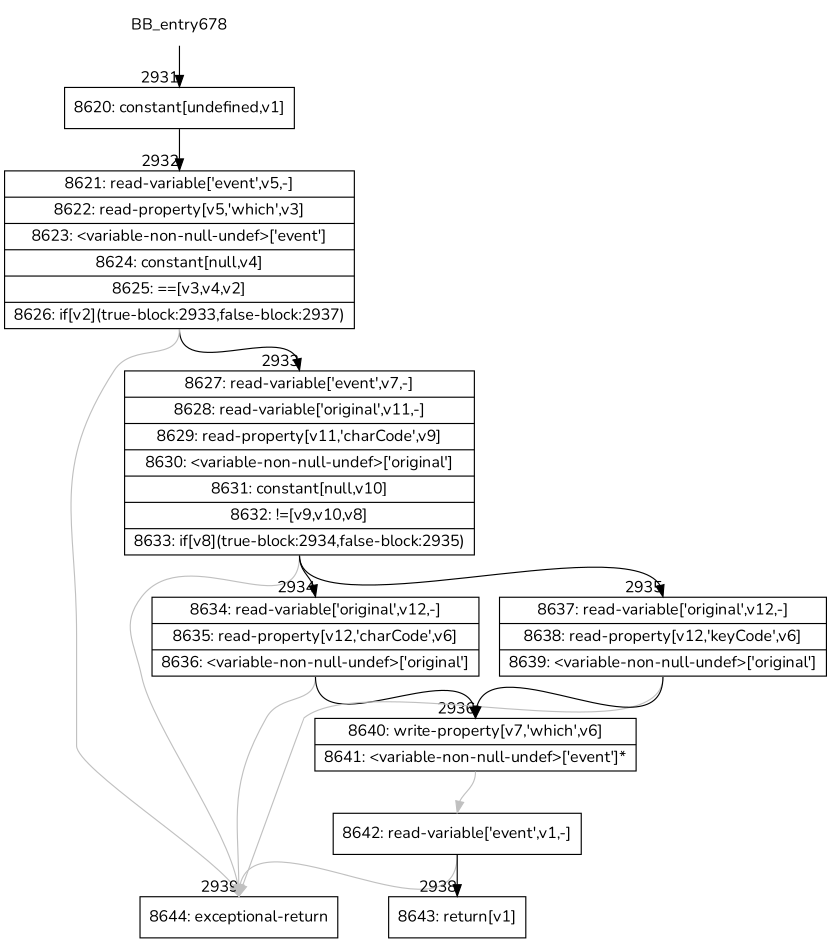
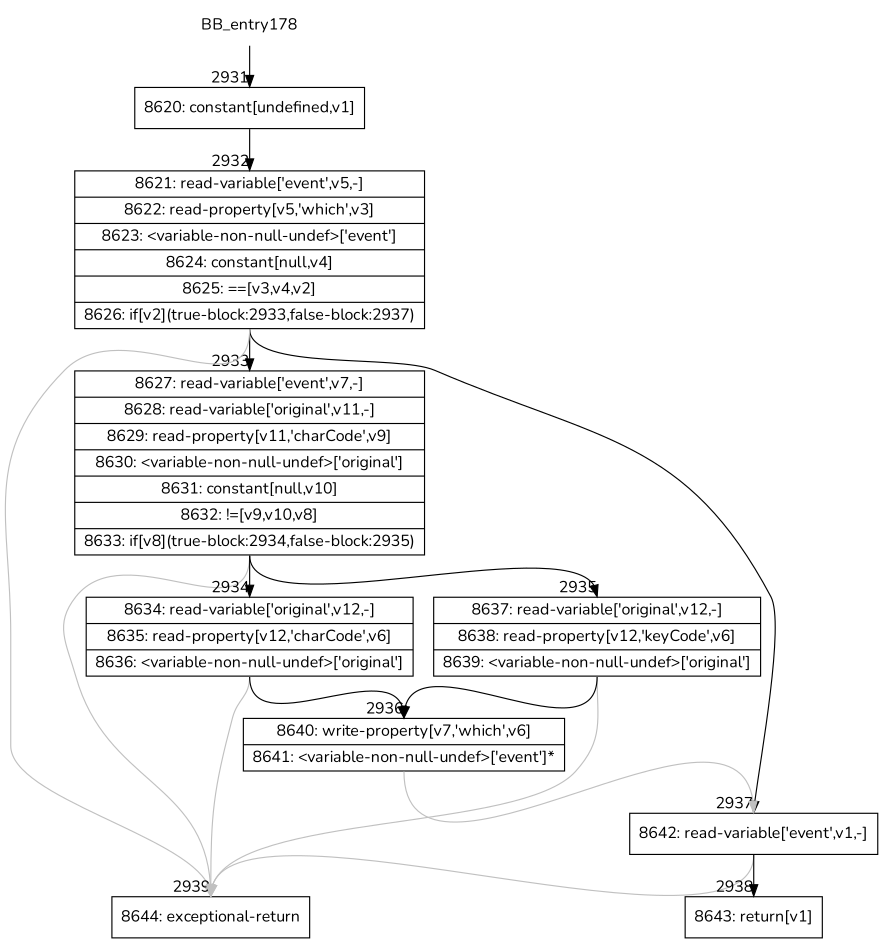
  digraph {
    fontname=Nunito
    rankdir=TD
    node [fontname=Nunito shape=record]
    edge [fontname=Nunito headport=n tailport=s]
-   BB_entry178 [shape=none label=BB_entry678]
+   BB_entry178 [shape=none]
    n2 [label="{8620: constant[undefined,v1]}"]
    n3 [label="{8621: read-variable['event',v5,-]|8622: read-property[v5,'which',v3]|8623: \<variable-non-null-undef\>['event']|8624: constant[null,v4]|8625: ==[v3,v4,v2]|8626: if[v2](true-block:2933,false-block:2937)}"]
    n4 [label="{8627: read-variable['event',v7,-]|8628: read-variable['original',v11,-]|8629: read-property[v11,'charCode',v9]|8630: \<variable-non-null-undef\>['original']|8631: constant[null,v10]|8632: !=[v9,v10,v8]|8633: if[v8](true-block:2934,false-block:2935)}"]
    n5 [label="{8642: read-variable['event',v1,-]}"]
    n6 [label="{8644: exceptional-return}"]
    n7 [label="{8634: read-variable['original',v12,-]|8635: read-property[v12,'charCode',v6]|8636: \<variable-non-null-undef\>['original']}"]
    n8 [label="{8637: read-variable['original',v12,-]|8638: read-property[v12,'keyCode',v6]|8639: \<variable-non-null-undef\>['original']}"]
    n9 [label="{8643: return[v1]}"]
    n10 [label="{8640: write-property[v7,'which',v6]|8641: \<variable-non-null-undef\>['event']*}"]
    BB_entry178 -> n2 [headlabel="    2931"]
    n2 -> n3 [headlabel="      2932"]
    n3 -> n4 [headlabel="      2933"]
+   n3 -> n5 [headlabel="      2937"]
    n3 -> n6 [color=gray headlabel="      2939"]
    n4 -> n6 [color=gray]
    n4 -> n7 [headlabel="      2934"]
    n4 -> n8 [headlabel="      2935"]
    n5 -> n6 [color=gray]
    n5 -> n9 [headlabel="      2938"]
    n7 -> n6 [color=gray]
    n7 -> n10 [headlabel="      2936"]
    n8 -> n6 [color=gray]
    n8 -> n10
    n10 -> n5 [color=gray]
  }
